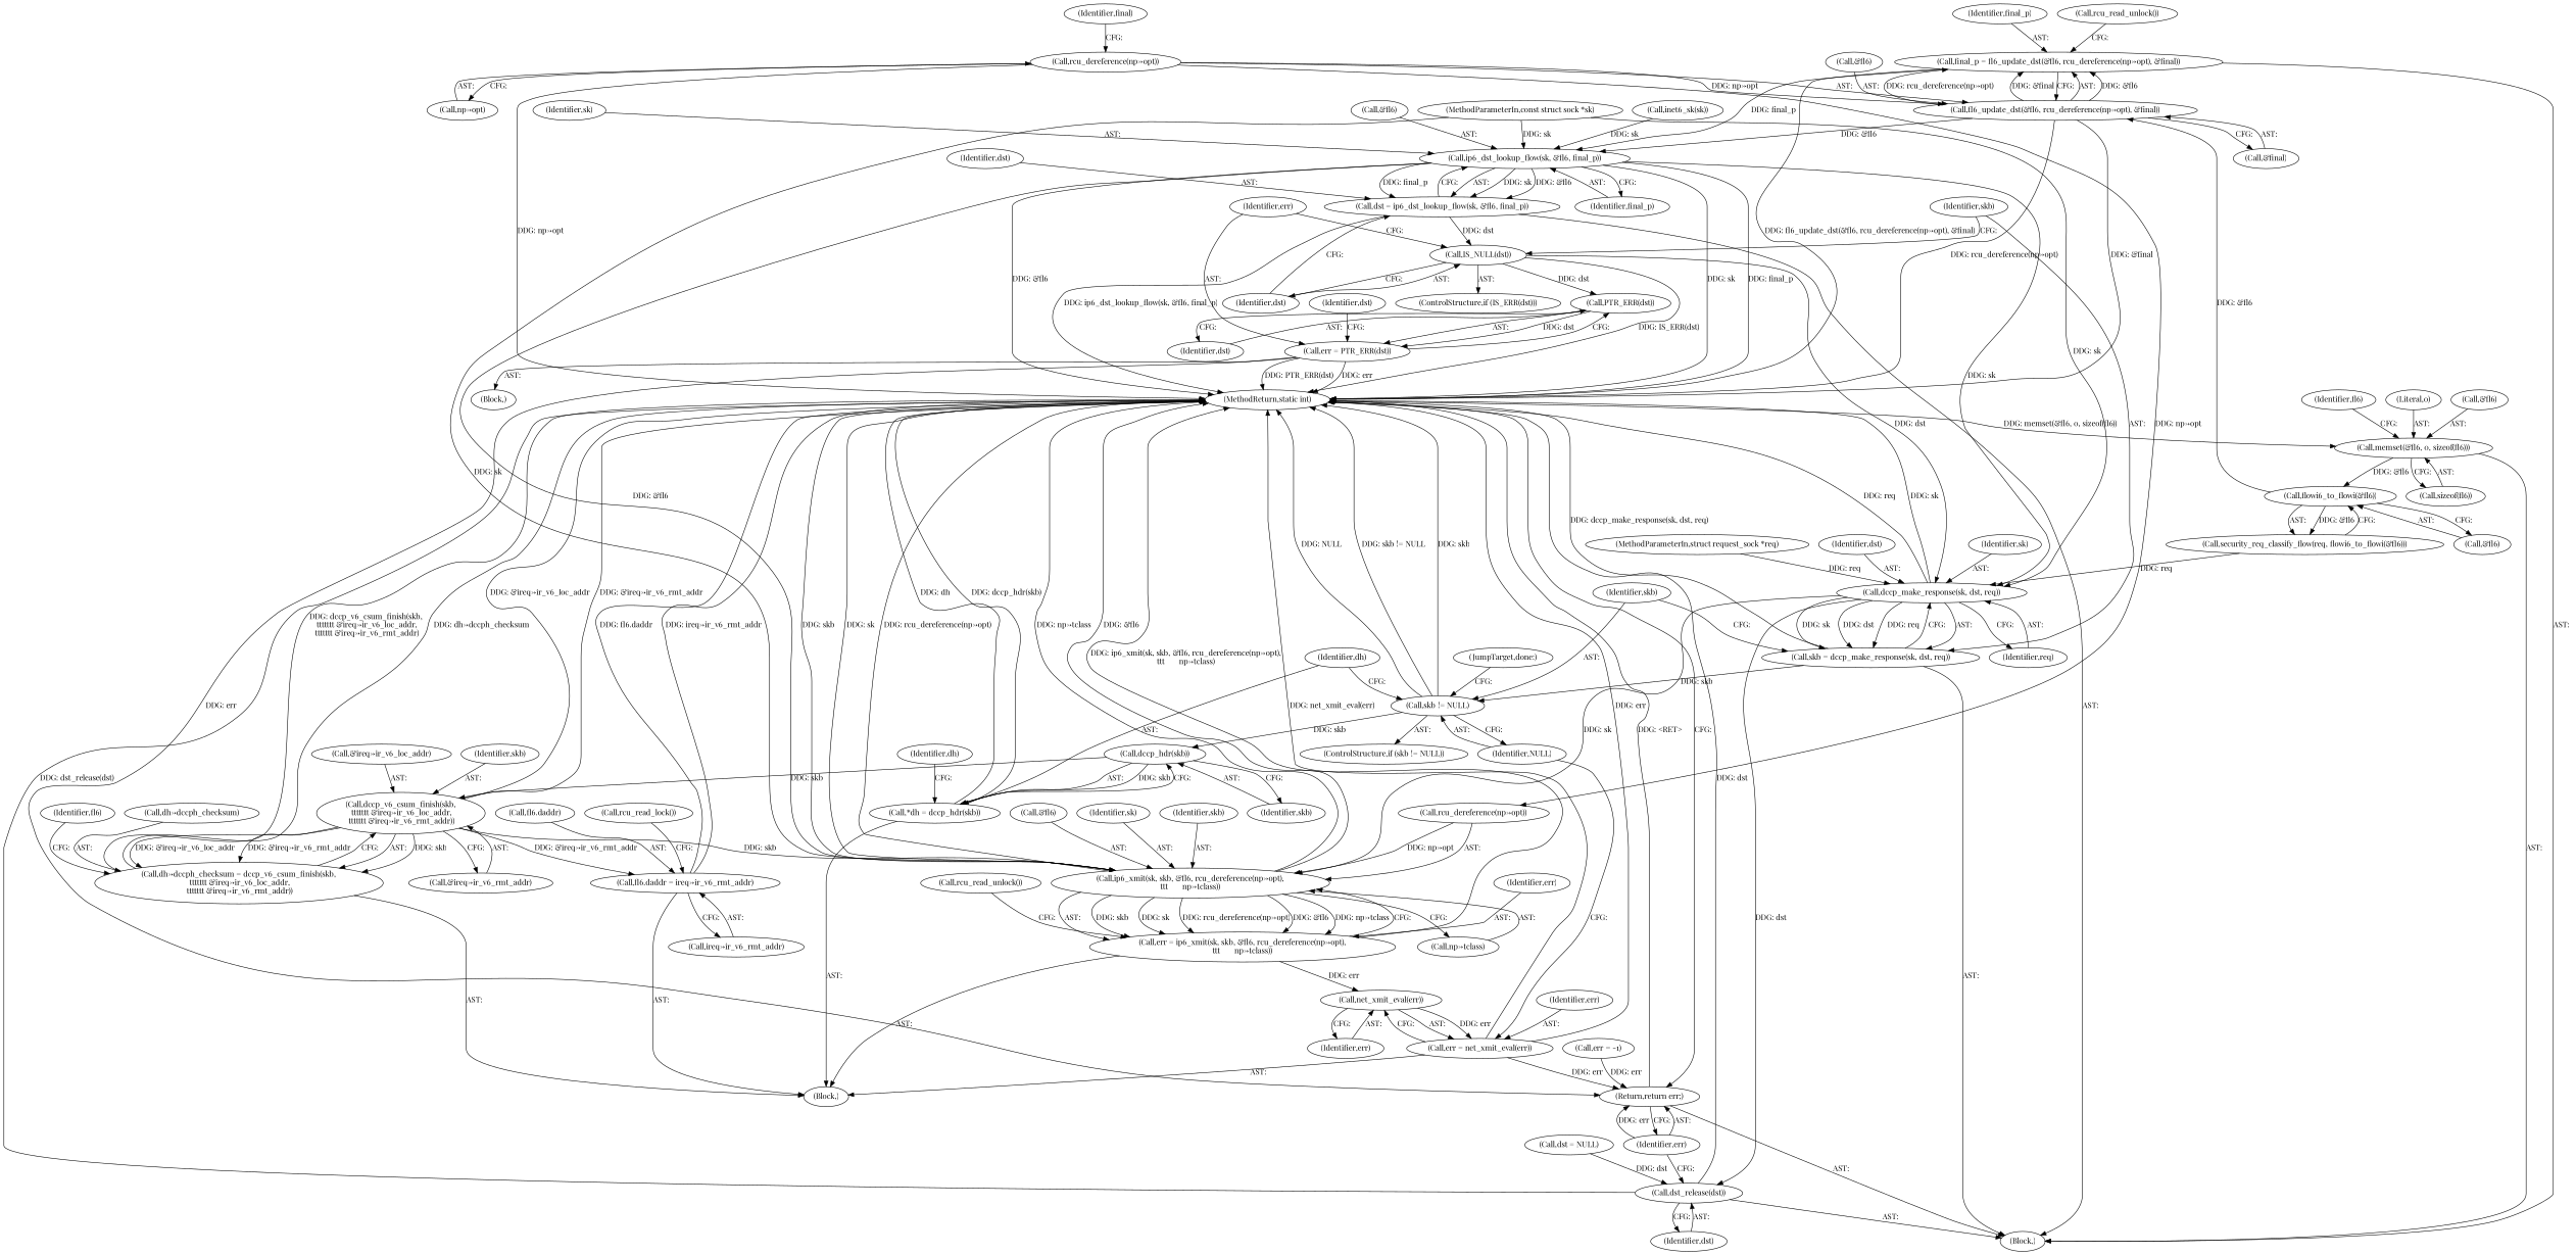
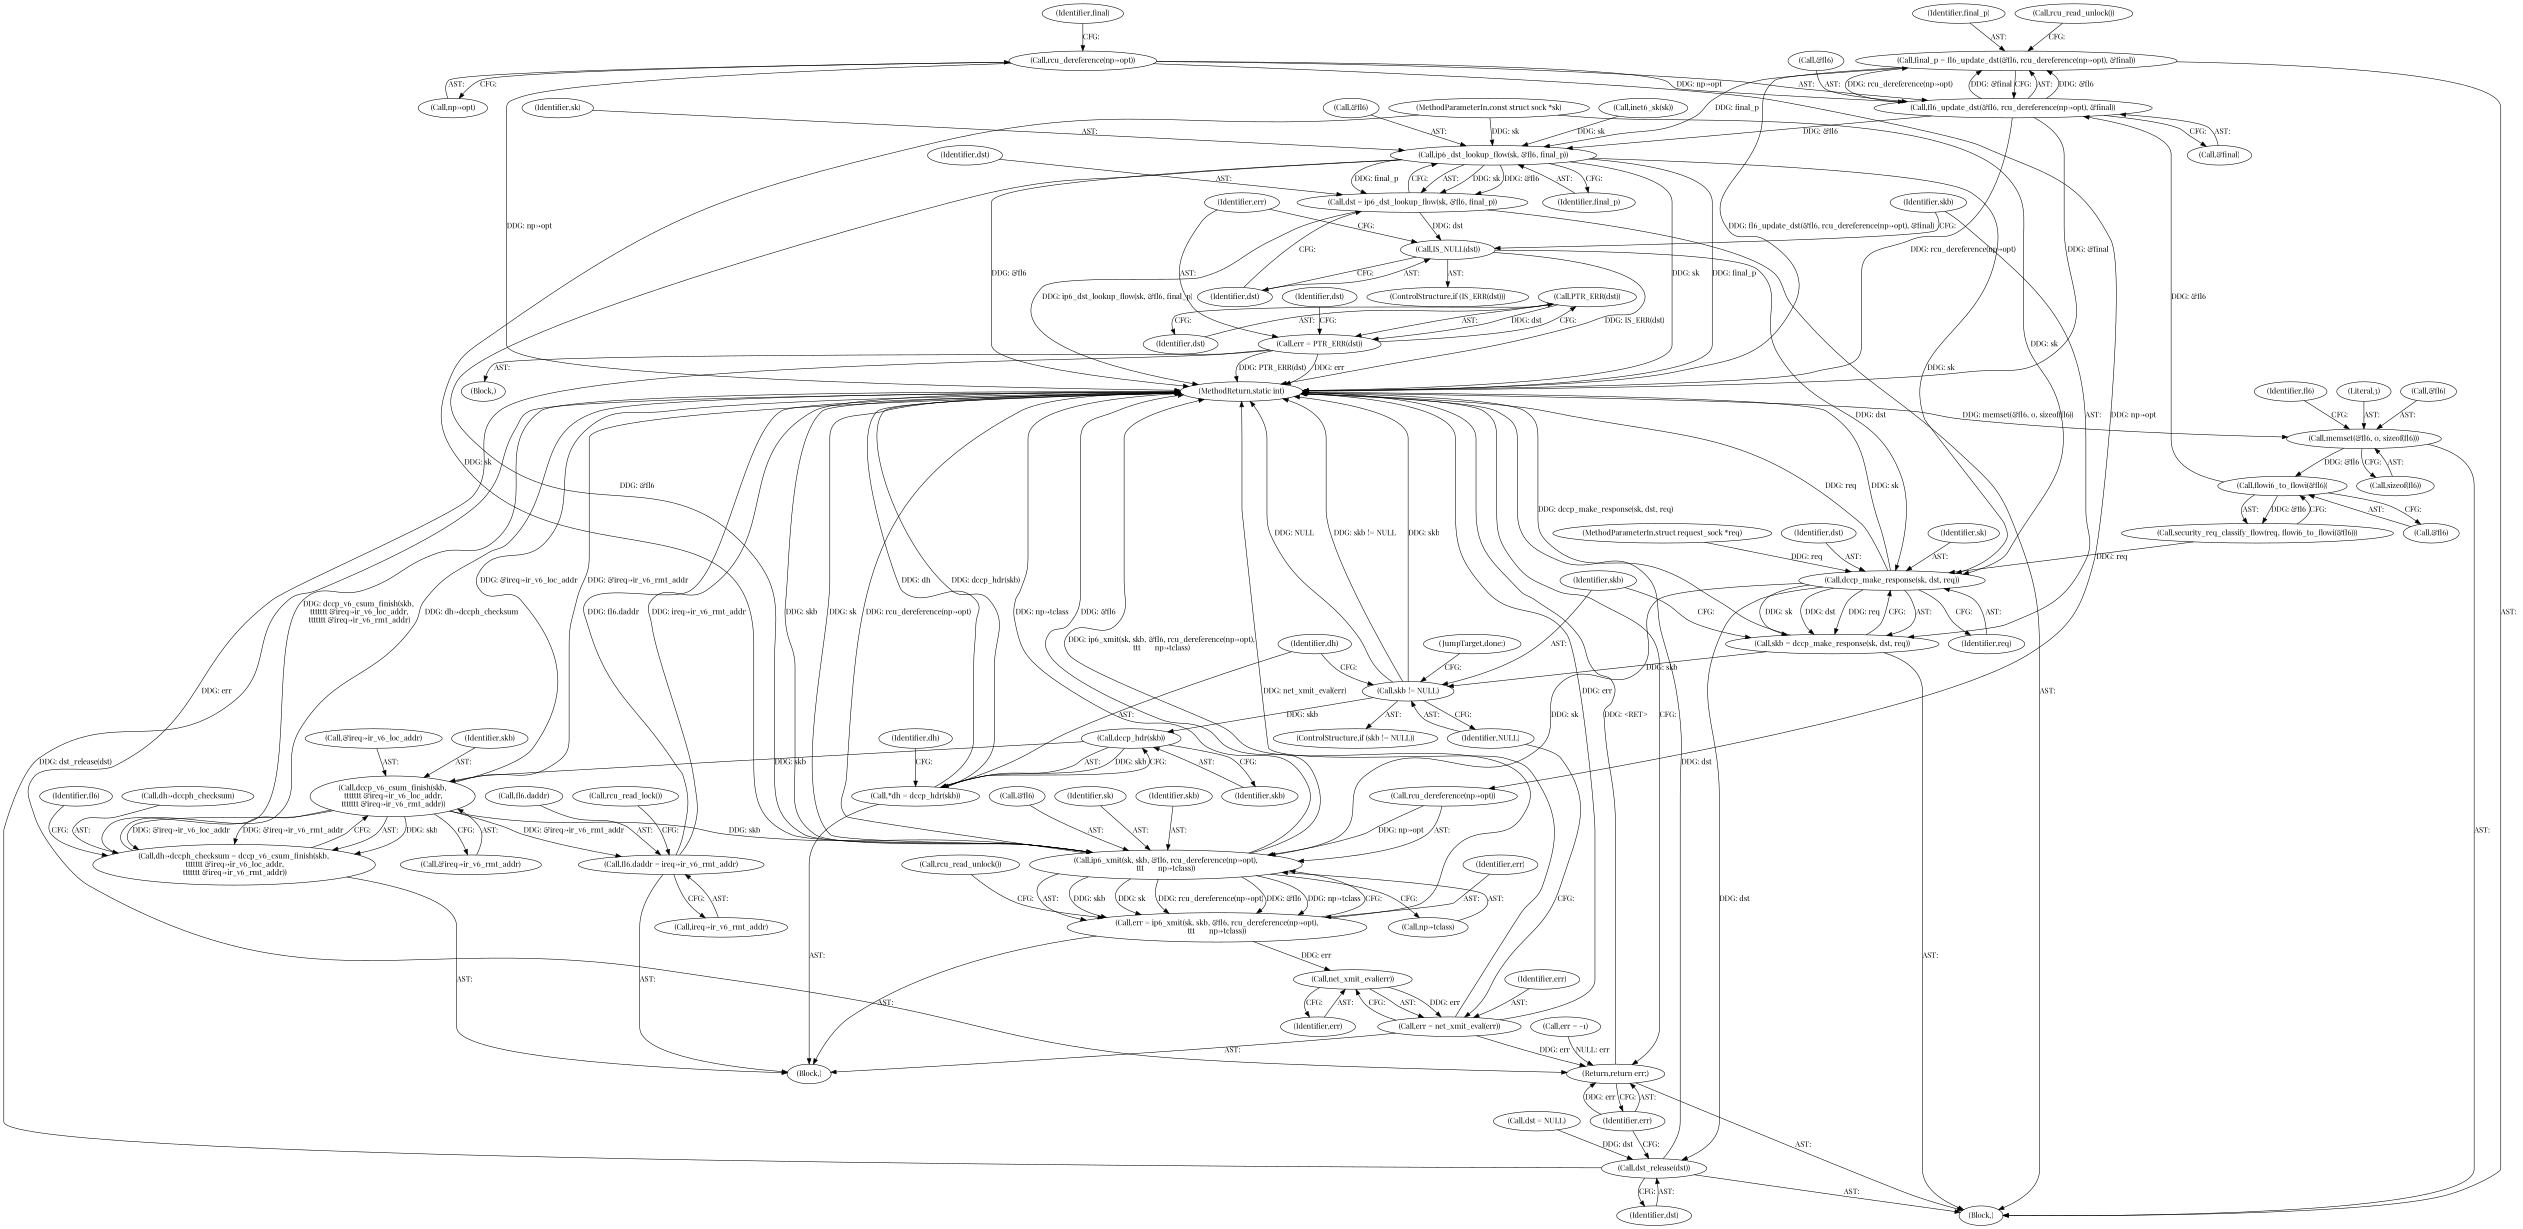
  digraph {
    fontname="Playfair Display"
    node [fontname="Playfair Display"]
    edge [fontname="Playfair Display"]
    n1 [label="(Call,final_p = fl6_update_dst(&fl6, rcu_dereference(np->opt), &final))"]
    n2 [label="(Call,fl6_update_dst(&fl6, rcu_dereference(np->opt), &final))"]
    n3 [label="(Call,ip6_dst_lookup_flow(sk, &fl6, final_p))"]
    n4 [label="(MethodReturn,static int)"]
    n5 [label="(Block,)"]
    n6 [label="(Call,&final)"]
    n7 [label="(Call,dst = ip6_dst_lookup_flow(sk, &fl6, final_p))"]
    n8 [label="(Call,dccp_make_response(sk, dst, req))"]
    n9 [label="(Call,ip6_xmit(sk, skb, &fl6, rcu_dereference(np->opt),\n\t\t\t       np->tclass))"]
    n10 [label="(Identifier,final_p)"]
    n11 [label="(Call,memset(&fl6, 0, sizeof(fl6)))"]
    n12 [label="(Return,return err;)"]
    n13 [label="(Call,flowi6_to_flowi(&fl6))"]
    n14 [label="(Call,security_req_classify_flow(req, flowi6_to_flowi(&fl6)))"]
    n15 [label="(Call,&fl6)"]
    n16 [label="(Call,sizeof(fl6))"]
    n17 [label="(Call,rcu_dereference(np->opt))"]
    n18 [label="(Call,np->opt)"]
    n19 [label="(Call,rcu_dereference(np->opt))"]
    n20 [label="(Call,IS_NULL(dst))"]
    n21 [label="(Call,skb = dccp_make_response(sk, dst, req))"]
    n22 [label="(Call,dst_release(dst))"]
    n23 [label="(Identifier,req)"]
    n24 [label="(Call,err = ip6_xmit(sk, skb, &fl6, rcu_dereference(np->opt),\n\t\t\t       np->tclass))"]
    n25 [label="(Call,np->tclass)"]
    n26 [label="(Call,PTR_ERR(dst))"]
    n27 [label="(Identifier,dst)"]
    n28 [label="(ControlStructure,if (IS_ERR(dst)))"]
    n29 [label="(Call,err = PTR_ERR(dst))"]
    n30 [label="(Identifier,dst)"]
    n31 [label="(Block,)"]
    n32 [label="(Identifier,err)"]
    n33 [label="(Call,skb != NULL)"]
    n34 [label="(Identifier,dst)"]
    n35 [label="(Call,dccp_hdr(skb))"]
    n36 [label="(ControlStructure,if (skb != NULL))"]
    n37 [label="(Identifier,NULL)"]
    n38 [label="(Call,*dh = dccp_hdr(skb))"]
    n39 [label="(Call,dccp_v6_csum_finish(skb,\n \t\t\t\t\t\t\t &ireq->ir_v6_loc_addr,\n \t\t\t\t\t\t\t &ireq->ir_v6_rmt_addr))"]
    n40 [label="(Identifier,skb)"]
    n41 [label="(Call,err = net_xmit_eval(err))"]
    n42 [label="(Block,)"]
    n43 [label="(Call,dh->dccph_checksum = dccp_v6_csum_finish(skb,\n \t\t\t\t\t\t\t &ireq->ir_v6_loc_addr,\n \t\t\t\t\t\t\t &ireq->ir_v6_rmt_addr))"]
    n44 [label="(Call,fl6.daddr = ireq->ir_v6_rmt_addr)"]
    n45 [label="(Call,&ireq->ir_v6_rmt_addr)"]
    n46 [label="(Call,ireq->ir_v6_rmt_addr)"]
    n47 [label="(Call,net_xmit_eval(err))"]
    n48 [label="(Identifier,err)"]
    n49 [label="(Call,&ireq->ir_v6_loc_addr)"]
    n50 [label="(Call,rcu_read_lock())"]
    n51 [label="(Identifier,err)"]
    n52 [label="(Call,inet6_sk(sk))"]
    n53 [label="(Identifier,dst)"]
    n54 [label="(JumpTarget,done:)"]
    n55 [label="(Call,err = -1)"]
    n56 [label="(Identifier,skb)"]
    n57 [label="(Identifier,sk)"]
    n58 [label="(MethodParameterIn,const struct sock *sk)"]
    n59 [label="(Identifier,sk)"]
    n60 [label="(Call,&fl6)"]
    n61 [label="(MethodParameterIn,struct request_sock *req)"]
    n62 [label="(Identifier,fl6)"]
-   n63 [label="(Literal,0)"]
+   n63 [label="(Literal,3)"]
    n64 [label="(Identifier,dh)"]
    n65 [label="(Identifier,sk)"]
    n66 [label="(Call,rcu_read_unlock())"]
    n67 [label="(Call,fl6.daddr)"]
    n68 [label="(Identifier,skb)"]
    n69 [label="(Identifier,final)"]
    n70 [label="(Identifier,dst)"]
    n71 [label="(Identifier,skb)"]
    n72 [label="(Call,dh->dccph_checksum)"]
    n73 [label="(Identifier,skb)"]
    n74 [label="(Identifier,final_p)"]
    n75 [label="(Identifier,fl6)"]
    n76 [label="(Identifier,err)"]
    n77 [label="(Call,&fl6)"]
    n78 [label="(Identifier,err)"]
    n79 [label="(Call,rcu_read_unlock())"]
    n80 [label="(Call,dst = NULL)"]
    n81 [label="(Identifier,dst)"]
    n82 [label="(Call,&fl6)"]
    n83 [label="(Call,&fl6)"]
    n84 [label="(Identifier,dh)"]
    n1 -> n2 [label="CFG: "]
    n1 -> n3 [label="DDG: final_p"]
    n1 -> n4 [label="DDG: fl6_update_dst(&fl6, rcu_dereference(np->opt), &final)"]
    n1 -> n5 [label="AST: "]
    n2 -> n1 [label="AST: "]
    n2 -> n1 [label="DDG: &fl6"]
    n2 -> n1 [label="DDG: rcu_dereference(np->opt)"]
    n2 -> n1 [label="DDG: &final"]
    n2 -> n3 [label="DDG: &fl6"]
    n2 -> n4 [label="DDG: rcu_dereference(np->opt)"]
    n2 -> n4 [label="DDG: &final"]
    n2 -> n6 [label="CFG: "]
    n3 -> n4 [label="DDG: sk"]
    n3 -> n4 [label="DDG: final_p"]
    n3 -> n4 [label="DDG: &fl6"]
    n3 -> n7 [label="AST: "]
    n3 -> n7 [label="DDG: sk"]
    n3 -> n7 [label="DDG: &fl6"]
    n3 -> n7 [label="DDG: final_p"]
    n3 -> n8 [label="DDG: sk"]
    n3 -> n9 [label="DDG: &fl6"]
    n3 -> n10 [label="CFG: "]
    n4 -> n11 [label="DDG: memset(&fl6, 0, sizeof(fl6))"]
    n4 -> n12 [label="CFG: "]
    n6 -> n2 [label="AST: "]
    n7 -> n3 [label="CFG: "]
    n7 -> n4 [label="DDG: ip6_dst_lookup_flow(sk, &fl6, final_p)"]
    n7 -> n5 [label="AST: "]
    n7 -> n20 [label="DDG: dst"]
    n8 -> n4 [label="DDG: sk"]
    n8 -> n4 [label="DDG: req"]
    n8 -> n9 [label="DDG: sk"]
    n8 -> n21 [label="AST: "]
    n8 -> n21 [label="DDG: sk"]
    n8 -> n21 [label="DDG: dst"]
    n8 -> n21 [label="DDG: req"]
    n8 -> n22 [label="DDG: dst"]
    n8 -> n23 [label="CFG: "]
    n9 -> n4 [label="DDG: skb"]
    n9 -> n4 [label="DDG: sk"]
    n9 -> n4 [label="DDG: rcu_dereference(np->opt)"]
    n9 -> n4 [label="DDG: np->tclass"]
    n9 -> n4 [label="DDG: &fl6"]
    n9 -> n24 [label="AST: "]
    n9 -> n24 [label="DDG: skb"]
    n9 -> n24 [label="DDG: sk"]
    n9 -> n24 [label="DDG: rcu_dereference(np->opt)"]
    n9 -> n24 [label="DDG: &fl6"]
    n9 -> n24 [label="DDG: np->tclass"]
    n9 -> n25 [label="CFG: "]
    n10 -> n3 [label="AST: "]
    n11 -> n5 [label="AST: "]
    n11 -> n13 [label="DDG: &fl6"]
    n11 -> n16 [label="CFG: "]
    n12 -> n4 [label="DDG: <RET>"]
    n12 -> n5 [label="AST: "]
    n12 -> n32 [label="CFG: "]
    n13 -> n2 [label="DDG: &fl6"]
    n13 -> n14 [label="AST: "]
    n13 -> n14 [label="DDG: &fl6"]
    n13 -> n15 [label="CFG: "]
    n14 -> n8 [label="DDG: req"]
    n14 -> n13 [label="CFG: "]
    n15 -> n13 [label="AST: "]
    n16 -> n11 [label="AST: "]
    n17 -> n2 [label="AST: "]
    n17 -> n2 [label="DDG: np->opt"]
    n17 -> n4 [label="DDG: np->opt"]
    n17 -> n18 [label="CFG: "]
    n17 -> n19 [label="DDG: np->opt"]
    n18 -> n17 [label="AST: "]
    n19 -> n9 [label="AST: "]
    n19 -> n9 [label="DDG: np->opt"]
    n20 -> n4 [label="DDG: IS_ERR(dst)"]
    n20 -> n8 [label="DDG: dst"]
-   n20 -> n26 [label="DDG: dst"]
    n20 -> n27 [label="CFG: "]
    n20 -> n28 [label="AST: "]
    n21 -> n4 [label="DDG: dccp_make_response(sk, dst, req)"]
    n21 -> n5 [label="AST: "]
    n21 -> n8 [label="CFG: "]
    n21 -> n33 [label="DDG: skb"]
    n22 -> n4 [label="DDG: dst"]
    n22 -> n4 [label="DDG: dst_release(dst)"]
    n22 -> n5 [label="AST: "]
    n22 -> n34 [label="CFG: "]
    n23 -> n8 [label="AST: "]
    n24 -> n4 [label="DDG: ip6_xmit(sk, skb, &fl6, rcu_dereference(np->opt),\n\t\t\t       np->tclass)"]
    n24 -> n9 [label="CFG: "]
    n24 -> n42 [label="AST: "]
    n24 -> n47 [label="DDG: err"]
    n25 -> n9 [label="AST: "]
    n26 -> n29 [label="AST: "]
    n26 -> n29 [label="DDG: dst"]
    n26 -> n30 [label="CFG: "]
    n27 -> n7 [label="CFG: "]
    n27 -> n20 [label="AST: "]
    n29 -> n4 [label="DDG: err"]
    n29 -> n4 [label="DDG: PTR_ERR(dst)"]
    n29 -> n12 [label="DDG: err"]
    n29 -> n26 [label="CFG: "]
    n29 -> n31 [label="AST: "]
    n30 -> n26 [label="AST: "]
    n32 -> n12 [label="AST: "]
    n32 -> n12 [label="DDG: err"]
    n32 -> n22 [label="CFG: "]
    n33 -> n4 [label="DDG: skb"]
    n33 -> n4 [label="DDG: NULL"]
    n33 -> n4 [label="DDG: skb != NULL"]
    n33 -> n35 [label="DDG: skb"]
    n33 -> n36 [label="AST: "]
    n33 -> n37 [label="CFG: "]
    n34 -> n22 [label="AST: "]
    n35 -> n38 [label="AST: "]
    n35 -> n38 [label="DDG: skb"]
    n35 -> n39 [label="DDG: skb"]
    n35 -> n40 [label="CFG: "]
    n37 -> n33 [label="AST: "]
    n37 -> n41 [label="CFG: "]
    n38 -> n4 [label="DDG: dccp_hdr(skb)"]
    n38 -> n4 [label="DDG: dh"]
    n38 -> n35 [label="CFG: "]
    n38 -> n42 [label="AST: "]
    n39 -> n4 [label="DDG: &ireq->ir_v6_rmt_addr"]
    n39 -> n4 [label="DDG: &ireq->ir_v6_loc_addr"]
    n39 -> n9 [label="DDG: skb"]
    n39 -> n43 [label="AST: "]
    n39 -> n43 [label="DDG: skb"]
    n39 -> n43 [label="DDG: &ireq->ir_v6_loc_addr"]
    n39 -> n43 [label="DDG: &ireq->ir_v6_rmt_addr"]
    n39 -> n44 [label="DDG: &ireq->ir_v6_rmt_addr"]
    n39 -> n45 [label="CFG: "]
    n40 -> n35 [label="AST: "]
    n41 -> n4 [label="DDG: net_xmit_eval(err)"]
    n41 -> n4 [label="DDG: err"]
    n41 -> n12 [label="DDG: err"]
    n41 -> n42 [label="AST: "]
    n41 -> n47 [label="CFG: "]
    n43 -> n4 [label="DDG: dccp_v6_csum_finish(skb,\n \t\t\t\t\t\t\t &ireq->ir_v6_loc_addr,\n \t\t\t\t\t\t\t &ireq->ir_v6_rmt_addr)"]
    n43 -> n4 [label="DDG: dh->dccph_checksum"]
    n43 -> n39 [label="CFG: "]
    n43 -> n42 [label="AST: "]
    n44 -> n4 [label="DDG: fl6.daddr"]
    n44 -> n4 [label="DDG: ireq->ir_v6_rmt_addr"]
    n44 -> n42 [label="AST: "]
    n44 -> n46 [label="CFG: "]
    n45 -> n39 [label="AST: "]
    n46 -> n44 [label="AST: "]
    n47 -> n41 [label="AST: "]
    n47 -> n41 [label="DDG: err"]
    n47 -> n48 [label="CFG: "]
    n48 -> n47 [label="AST: "]
    n49 -> n39 [label="AST: "]
    n50 -> n44 [label="CFG: "]
    n51 -> n41 [label="AST: "]
    n52 -> n3 [label="DDG: sk"]
    n53 -> n29 [label="CFG: "]
    n54 -> n33 [label="CFG: "]
-   n55 -> n12 [label="DDG: err"]
+   n55 -> n12 [label="NULL: err"]
    n56 -> n20 [label="CFG: "]
    n56 -> n21 [label="AST: "]
    n57 -> n3 [label="AST: "]
    n58 -> n3 [label="DDG: sk"]
    n58 -> n8 [label="DDG: sk"]
    n58 -> n9 [label="DDG: sk"]
    n59 -> n8 [label="AST: "]
    n60 -> n9 [label="AST: "]
    n61 -> n8 [label="DDG: req"]
    n62 -> n11 [label="CFG: "]
    n63 -> n11 [label="AST: "]
    n64 -> n38 [label="CFG: "]
    n65 -> n9 [label="AST: "]
    n66 -> n1 [label="CFG: "]
    n67 -> n44 [label="AST: "]
    n68 -> n9 [label="AST: "]
    n69 -> n17 [label="CFG: "]
    n70 -> n8 [label="AST: "]
    n71 -> n39 [label="AST: "]
    n72 -> n43 [label="AST: "]
    n73 -> n21 [label="CFG: "]
    n73 -> n33 [label="AST: "]
    n74 -> n1 [label="AST: "]
    n75 -> n43 [label="CFG: "]
    n76 -> n24 [label="AST: "]
    n77 -> n11 [label="AST: "]
    n78 -> n20 [label="CFG: "]
    n78 -> n29 [label="AST: "]
    n79 -> n24 [label="CFG: "]
    n80 -> n22 [label="DDG: dst"]
    n81 -> n7 [label="AST: "]
    n82 -> n2 [label="AST: "]
    n83 -> n3 [label="AST: "]
    n84 -> n33 [label="CFG: "]
    n84 -> n38 [label="AST: "]
  }
